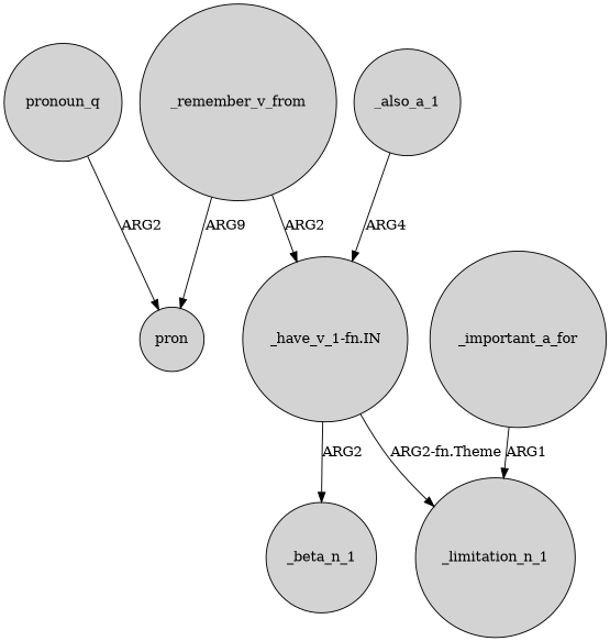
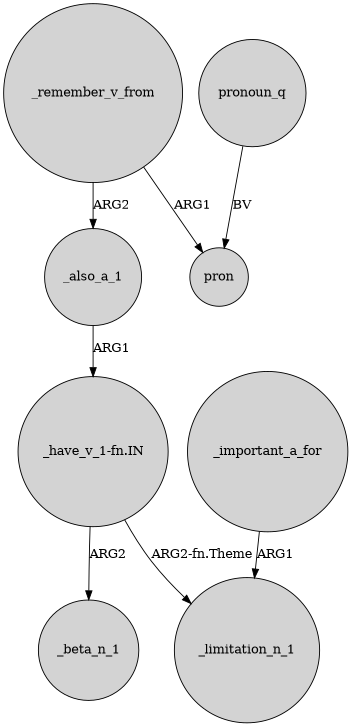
  digraph {
    node [shape=circle style=filled]
    _remember_v_from
    _also_a_1
    pron
    "_have_v_1-fn.IN"
    _limitation_n_1
    _beta_n_1
    _important_a_for
    pronoun_q
-   _remember_v_from -> "_have_v_1-fn.IN" [label=ARG2]
-   _remember_v_from -> pron [label=ARG9]
-   _also_a_1 -> "_have_v_1-fn.IN" [label=ARG4]
+   _remember_v_from -> _also_a_1 [label=ARG2]
+   _remember_v_from -> pron [label=ARG1]
+   _also_a_1 -> "_have_v_1-fn.IN" [label=ARG1]
    "_have_v_1-fn.IN" -> _limitation_n_1 [label="ARG2-fn.Theme"]
    "_have_v_1-fn.IN" -> _beta_n_1 [label=ARG2]
    _important_a_for -> _limitation_n_1 [label=ARG1]
-   pronoun_q -> pron [label=ARG2]
+   pronoun_q -> pron [label=BV]
  }
